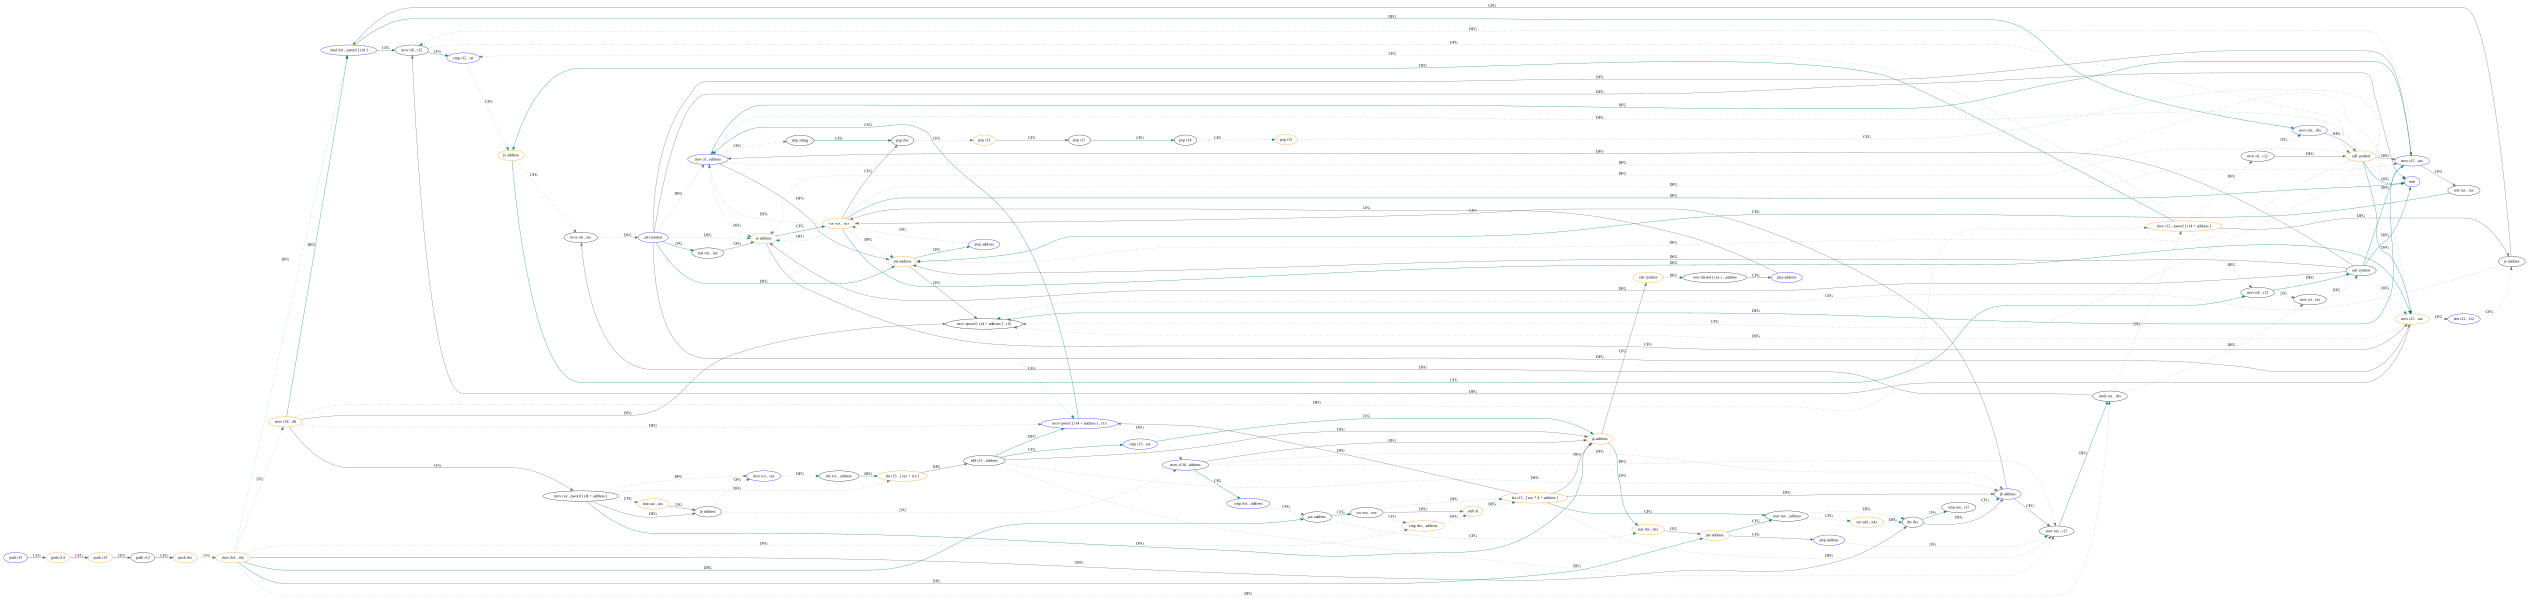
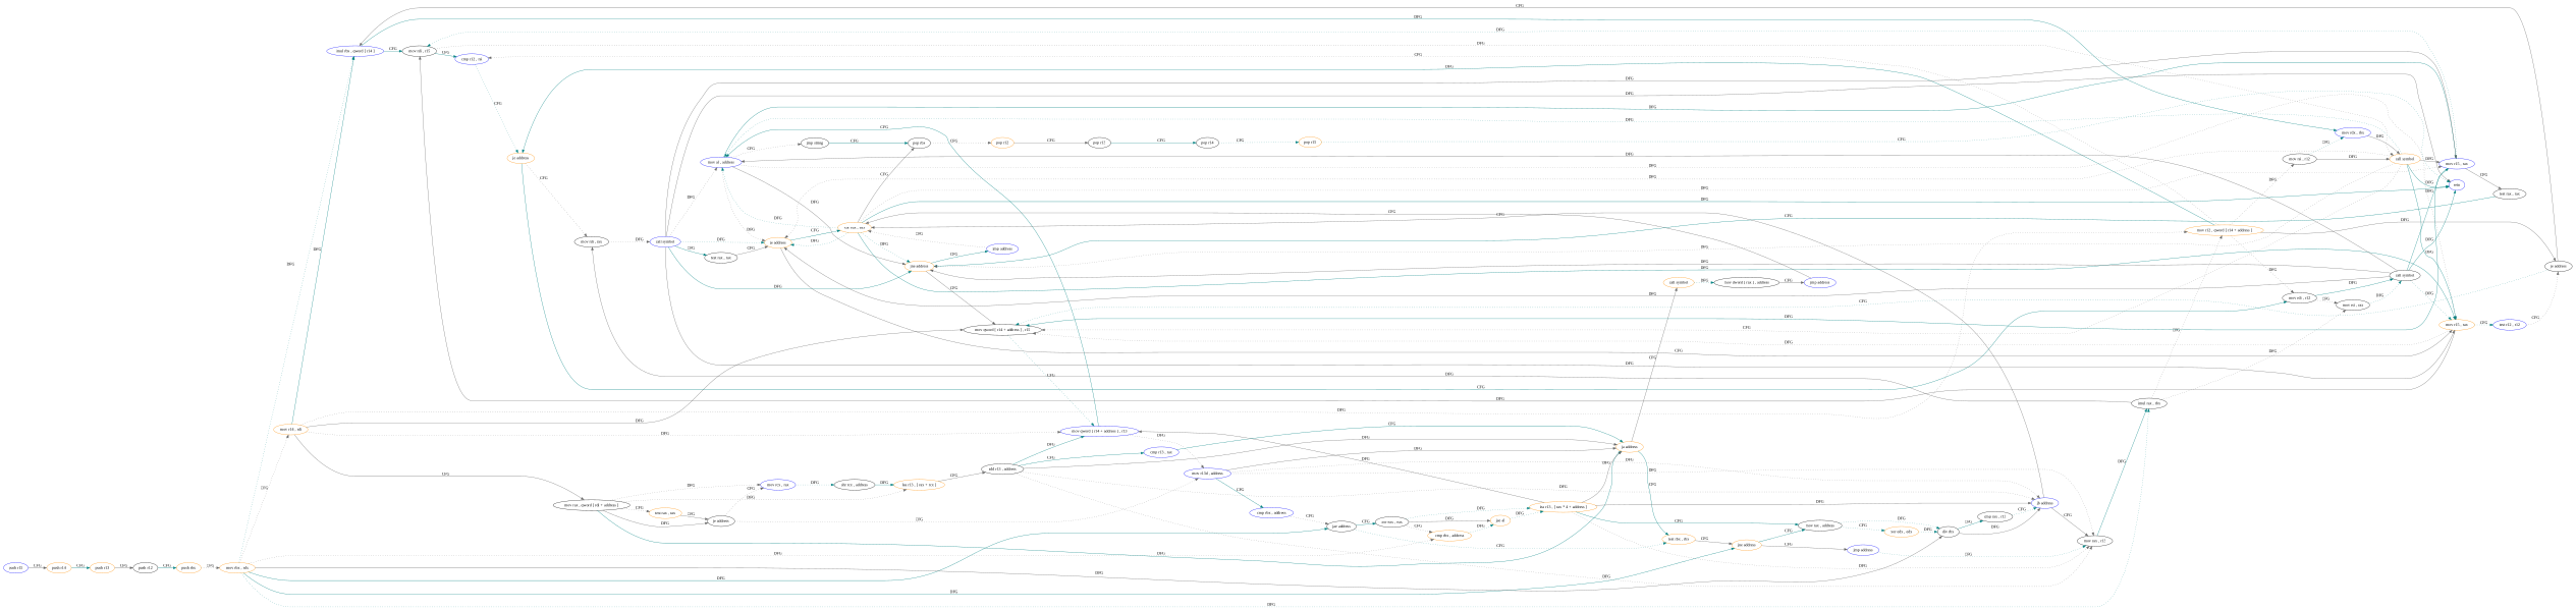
  digraph {
    fontname="Liberation Serif"
    rankdir=LR
    node [color=black fontname="Liberation Serif"]
    edge [color=gray40 fontname="Liberation Serif" style=solid]
    n1 [color=blue label="push r15"]
    n2 [color=darkorange label="push r14"]
    n3 [color=darkorange label="push r13"]
    n4 [label="push r12"]
    n5 [color=darkorange label="push rbx"]
    n6 [color=darkorange label="mov rbx , rdx"]
    n7 [color=darkorange label="mov r14 , rdi"]
    n8 [label="jae address"]
    n9 [color=darkorange label="cmp rbx , address"]
    n10 [color=darkorange label="jne address"]
    n11 [label="imul rax , rbx"]
    n12 [label="div rbx"]
    n13 [color=blue label="imul rbx , qword [ r14 ]"]
    n14 [label="mov rax , qword [ rdi + address ]"]
    n15 [color=darkorange label="mov r12 , qword [ r14 + address ]"]
    n16 [label="mov qword [ r14 + address ] , r15"]
    n17 [color=blue label="mov qword [ r14 + address ] , r13"]
    n18 [label="xor eax , eax"]
    n19 [color=darkorange label="test rbx , rbx"]
-   n20 [color=darkorange label="setb al"]
+   n20 [color=darkorange label="jae al"]
    n21 [label="mov rax , address"]
    n22 [color=blue label="jmp address"]
    n23 [label="mov rdi , rax"]
    n24 [label="mov rsi , rax"]
    n25 [color=blue label="jb address"]
    n26 [label="cmp rax , r13"]
    n27 [label="mov rdi , r15"]
    n28 [color=blue label="mov rdx , rbx"]
    n29 [color=darkorange label="test rax , rax"]
    n30 [label="je address"]
    n31 [color=blue label="mov rcx , rax"]
    n32 [color=darkorange label="lea r13 , [ rax + rcx ]"]
    n33 [color=darkorange label="ja address"]
    n34 [color=blue label="cmp r12 , rsi"]
    n35 [color=darkorange label="je address"]
    n36 [label="mov rdi , r12"]
    n37 [label="je address"]
    n38 [label="mov rsi , r12"]
    n39 [color=blue label="mov r13d , address"]
    n40 [color=blue label="mov al , address"]
    n41 [label="shr rcx , address"]
    n42 [label="add r13 , address"]
    n43 [color=darkorange label="call symbol"]
    n44 [color=blue label="cmp rbx , address"]
    n45 [label="mov rax , r13"]
    n46 [color=darkorange label="xor eax , eax"]
    n47 [color=darkorange label="lea r13 , [ rax * 4 + address ]"]
    n48 [color=blue label="cmp r13 , rax"]
    n49 [label="mov dword [ rax ] , address"]
    n50 [color=blue label="jmp address"]
    n51 [color=darkorange label="xor edx , edx"]
    n52 [label="pop rbx"]
    n53 [color=darkorange label="je address"]
    n54 [color=darkorange label="mov r15 , rax"]
    n55 [color=blue label="mov r15 , rax"]
    n56 [color=darkorange label="jne address"]
    n57 [color=blue label=retn]
    n58 [color=darkorange label="pop r12"]
    n59 [color=blue label="test r12 , r12"]
    n60 [label="test rax , rax"]
    n61 [color=blue label="jmp address"]
    n62 [label="jmp string"]
    n63 [label="pop r13"]
    n64 [color=blue label="call symbol"]
    n65 [label="call symbol"]
    n66 [color=darkorange label="call symbol"]
    n67 [label="test rax , rax"]
    n68 [label="pop r14"]
    n69 [color=darkorange label="pop r15"]
    n1 -> n2 [label=CFG]
    n2 -> n3 [color=teal label=CFG]
    n3 -> n4 [label=CFG]
    n4 -> n5 [color=teal label=CFG]
    n5 -> n6 [label=CFG style=dotted]
    n6 -> n7 [label=CFG style=dotted]
    n6 -> n8 [color=teal label=DFG]
    n6 -> n9 [label=DFG style=dotted]
    n6 -> n10 [color=teal label=DFG]
    n6 -> n11 [color=teal label=DFG style=dotted]
    n6 -> n12 [label=DFG]
    n6 -> n13 [color=teal label=DFG style=dotted]
    n7 -> n13 [color=teal label=DFG]
    n7 -> n14 [label=CFG]
    n7 -> n15 [label=DFG style=dotted]
    n7 -> n16 [label=DFG]
    n7 -> n17 [label=DFG style=dotted]
    n8 -> n18 [color=teal label=CFG]
    n8 -> n19 [color=teal label=CFG style=dotted]
    n9 -> n20 [color=teal label=DFG style=dotted]
    n10 -> n21 [color=teal label=CFG]
    n10 -> n22 [label=CFG]
    n11 -> n15 [label=CFG style=dotted]
    n11 -> n23 [label=DFG]
    n11 -> n24 [label=DFG style=dotted]
    n12 -> n25 [label=DFG]
    n12 -> n26 [color=teal label=CFG]
    n13 -> n27 [color=teal label=CFG]
    n13 -> n28 [color=teal label=DFG]
    n14 -> n29 [label=CFG style=dotted]
    n14 -> n30 [label=DFG]
    n14 -> n31 [label=DFG style=dotted]
    n14 -> n32 [label=DFG style=dotted]
    n14 -> n33 [color=teal label=DFG]
    n15 -> n34 [label=CFG style=dotted]
    n15 -> n35 [color=teal label=DFG]
    n15 -> n36 [label=DFG style=dotted]
    n15 -> n37 [label=DFG]
    n15 -> n38 [label=DFG style=dotted]
    n16 -> n17 [color=teal label=CFG style=dotted]
    n17 -> n39 [label=DFG style=dotted]
    n17 -> n40 [color=teal label=CFG]
    n18 -> n9 [label=CFG style=dotted]
    n18 -> n20 [label=DFG]
    n18 -> n47 [color=teal label=DFG style=dotted]
    n19 -> n10 [label=CFG]
    n20 -> n47 [color=teal label=DFG style=dotted]
    n21 -> n12 [color=teal label=DFG style=dotted]
    n21 -> n51 [color=teal label=CFG style=dotted]
    n22 -> n45 [color=teal label=CFG style=dotted]
    n23 -> n64 [label=DFG style=dotted]
    n24 -> n65 [color=teal label=DFG style=dotted]
    n25 -> n45 [label=CFG]
    n25 -> n46 [label=CFG]
    n26 -> n25 [color=teal label=CFG style=dotted]
    n27 -> n34 [color=teal label=CFG]
    n27 -> n66 [label=DFG style=dotted]
    n28 -> n66 [label=DFG]
    n29 -> n30 [label=CFG]
    n30 -> n31 [label=CFG style=dotted]
    n30 -> n39 [label=CFG style=dotted]
    n31 -> n41 [color=teal label=DFG style=dotted]
-   n32 -> n42 [label=DFG]
+   n32 -> n42 [label=CFG]
    n33 -> n19 [color=teal label=CFG]
    n33 -> n43 [label=CFG]
    n34 -> n35 [color=teal label=CFG style=dotted]
    n35 -> n23 [label=CFG style=dotted]
    n35 -> n36 [color=teal label=CFG]
    n36 -> n24 [label=CFG style=dotted]
    n36 -> n65 [color=teal label=DFG]
    n37 -> n13 [label=CFG]
    n37 -> n16 [color=teal label=CFG style=dotted]
    n38 -> n28 [color=teal label=CFG style=dotted]
    n38 -> n66 [label=DFG]
    n39 -> n25 [label=DFG style=dotted]
    n39 -> n33 [label=DFG]
    n39 -> n44 [color=teal label=CFG]
    n39 -> n45 [label=DFG style=dotted]
    n40 -> n53 [label=DFG style=dotted]
    n40 -> n54 [label=DFG style=dotted]
    n40 -> n55 [color=teal label=DFG]
    n40 -> n56 [label=DFG]
    n40 -> n62 [label=CFG style=dotted]
    n41 -> n32 [color=teal label=DFG]
    n42 -> n17 [color=teal label=DFG]
    n42 -> n25 [label=DFG style=dotted]
    n42 -> n33 [label=DFG]
    n42 -> n45 [label=DFG style=dotted]
    n42 -> n48 [color=teal label=CFG]
    n43 -> n49 [color=teal label=DFG style=dotted]
    n44 -> n8 [label=CFG style=dotted]
    n45 -> n11 [color=teal label=DFG]
    n46 -> n40 [color=teal label=DFG style=dotted]
    n46 -> n52 [label=CFG]
    n46 -> n53 [color=teal label=DFG style=dotted]
    n46 -> n54 [color=teal label=DFG]
    n46 -> n55 [label=DFG style=dotted]
    n46 -> n56 [color=teal label=DFG style=dotted]
    n46 -> n57 [color=teal label=DFG]
    n47 -> n17 [label=DFG]
    n47 -> n21 [color=teal label=CFG]
    n47 -> n25 [label=DFG]
    n47 -> n33 [label=DFG]
    n47 -> n45 [label=DFG style=dotted]
    n48 -> n33 [color=teal label=CFG]
    n49 -> n50 [label=CFG]
    n50 -> n46 [label=CFG]
    n51 -> n12 [color=teal label=DFG style=dotted]
    n52 -> n58 [label=CFG style=dotted]
    n53 -> n46 [color=teal label=CFG]
    n53 -> n54 [label=CFG]
    n54 -> n16 [label=DFG style=dotted]
    n54 -> n27 [label=DFG]
    n54 -> n59 [color=teal label=CFG style=dotted]
    n55 -> n16 [color=teal label=DFG]
    n55 -> n27 [color=teal label=DFG style=dotted]
    n55 -> n60 [label=CFG]
    n56 -> n16 [label=CFG]
    n56 -> n61 [color=teal label=CFG]
    n58 -> n63 [label=CFG]
    n59 -> n37 [label=CFG style=dotted]
    n60 -> n56 [color=teal label=CFG]
    n61 -> n46 [label=CFG style=dotted]
    n62 -> n52 [color=teal label=CFG]
    n63 -> n68 [color=teal label=CFG]
    n64 -> n40 [label=DFG style=dotted]
    n64 -> n53 [color=teal label=DFG style=dotted]
    n64 -> n54 [label=DFG]
    n64 -> n55 [label=DFG]
    n64 -> n56 [color=teal label=DFG]
    n64 -> n57 [label=DFG]
    n64 -> n67 [color=teal label=CFG]
    n65 -> n40 [label=DFG]
    n65 -> n53 [label=DFG]
    n65 -> n54 [color=teal label=DFG style=dotted]
    n65 -> n55 [color=teal label=DFG]
    n65 -> n56 [label=DFG]
    n65 -> n57 [color=teal label=DFG]
    n66 -> n16 [label=CFG style=dotted]
    n66 -> n40 [color=teal label=DFG style=dotted]
    n66 -> n53 [label=DFG style=dotted]
    n66 -> n54 [color=teal label=DFG]
    n66 -> n55 [label=DFG]
    n66 -> n56 [label=DFG style=dotted]
    n66 -> n57 [color=teal label=DFG]
    n67 -> n53 [label=CFG]
    n68 -> n69 [color=teal label=CFG style=dotted]
    n69 -> n57 [color=teal label=CFG style=dotted]
  }
